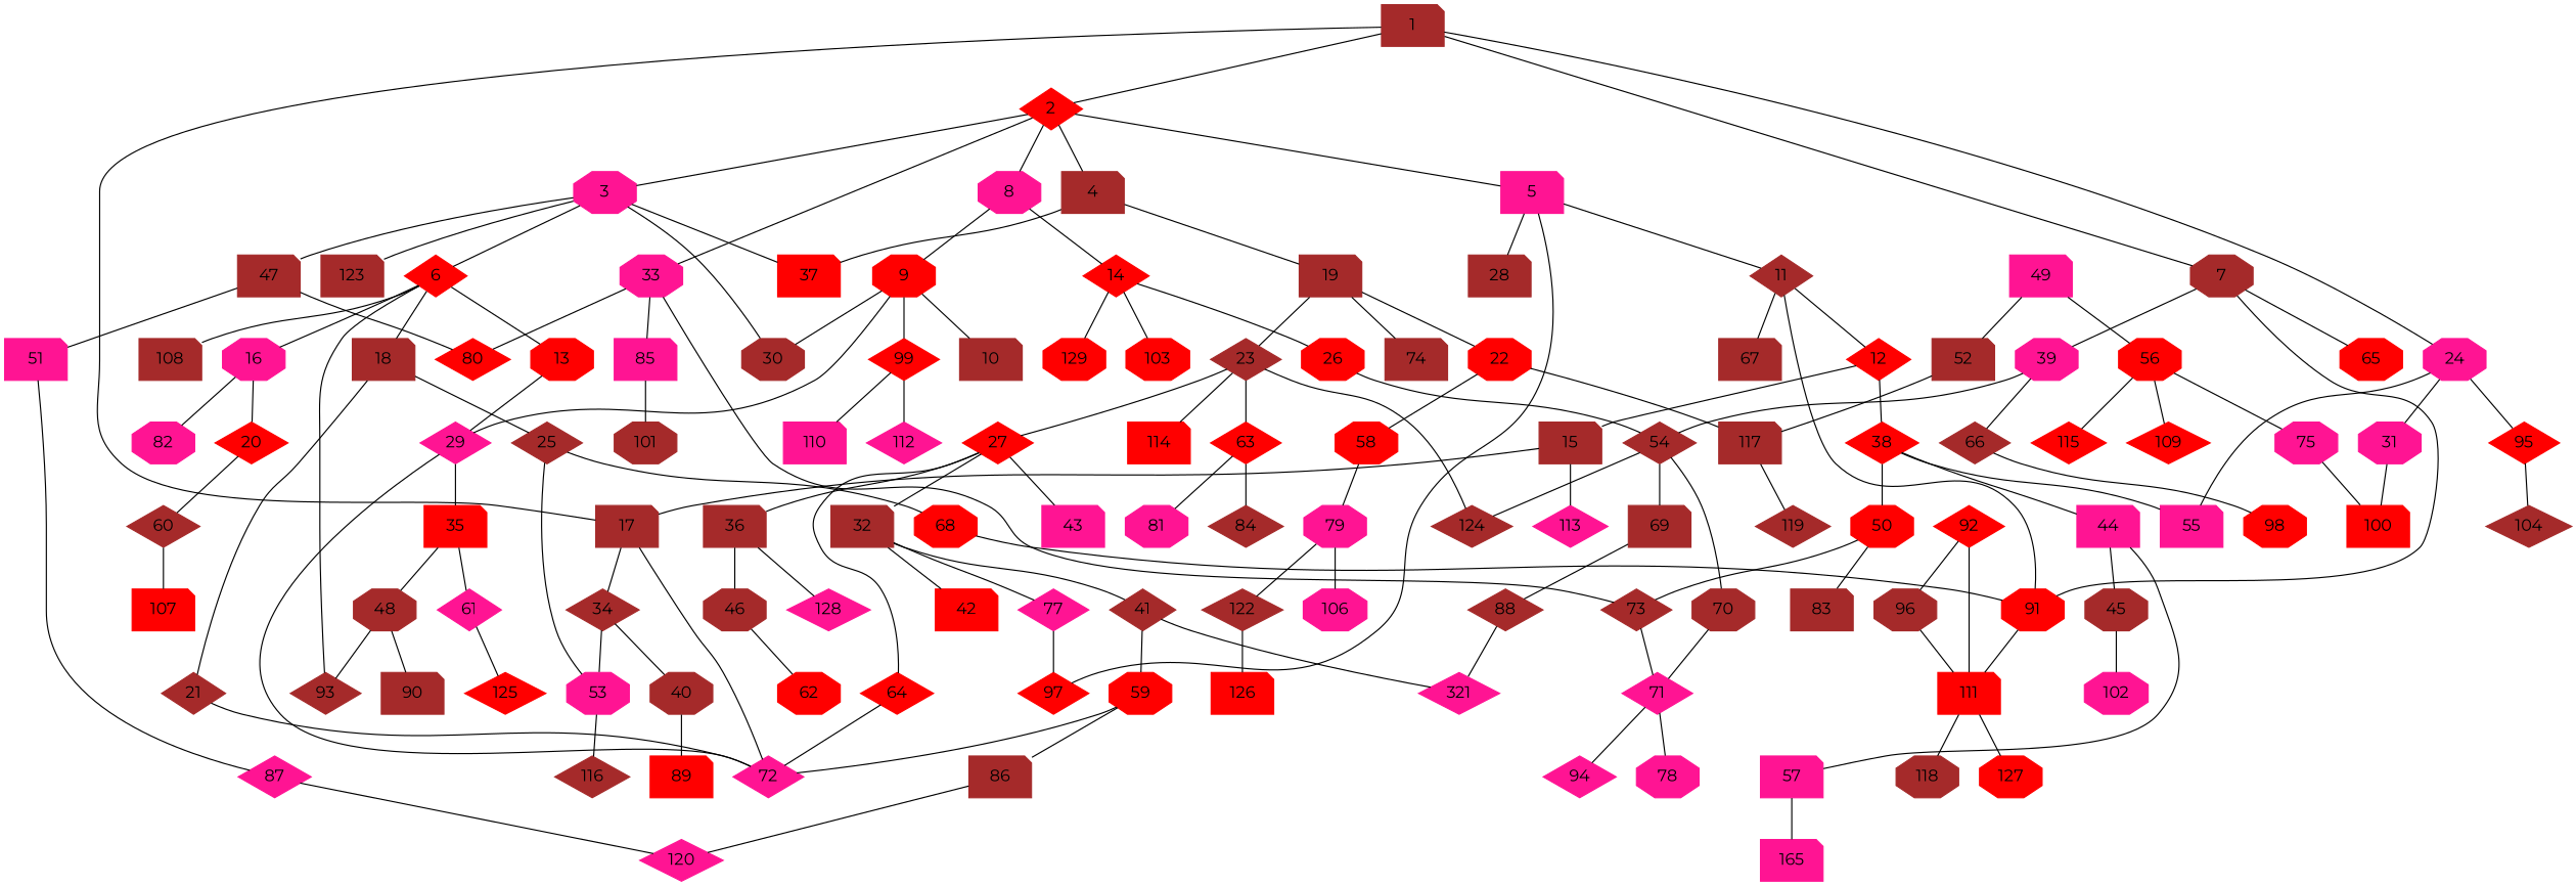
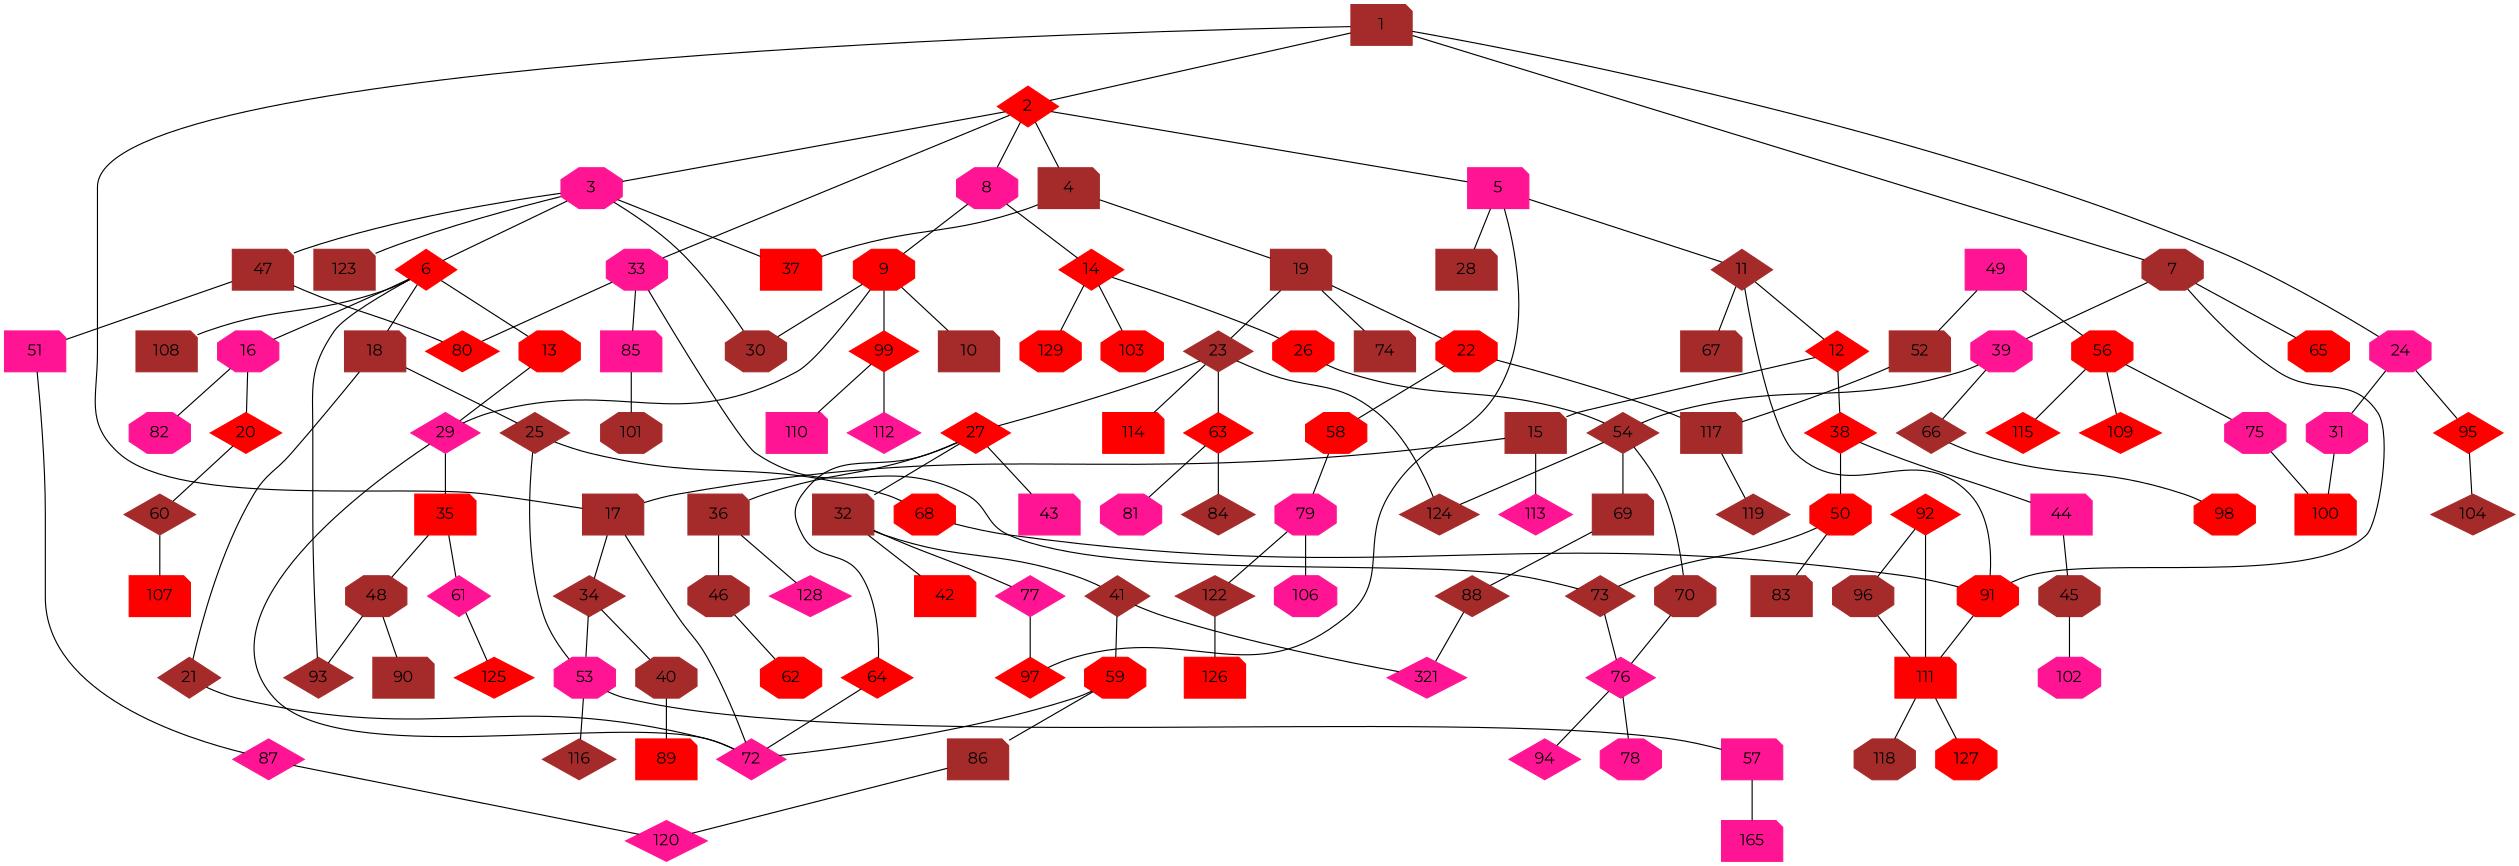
  graph {
    fontname=Montserrat
    node [color=brown fontname=Montserrat shape=diamond style=filled]
    edge [fontname=Montserrat]
    1 [shape=note]
    2 [color=red]
    7 [shape=octagon]
    17 [shape=note]
    24 [color=deeppink shape=octagon]
    3 [color=deeppink shape=octagon]
    4 [shape=note]
    5 [color=deeppink shape=note]
    8 [color=deeppink shape=octagon]
    33 [color=deeppink shape=octagon]
    39 [color=deeppink shape=octagon]
    65 [color=red shape=octagon]
    91 [color=red shape=octagon]
    34
    72 [color=deeppink]
    31 [color=deeppink shape=octagon]
-   55 [color=deeppink shape=note]
    95 [color=red]
    6 [color=red]
    30 [shape=octagon]
    37 [color=red shape=note]
    47 [shape=note]
    123 [shape=note]
    19 [shape=note]
    11
    28 [shape=note]
    97 [color=red]
    9 [color=red shape=octagon]
    14 [color=red]
    73
    80 [color=red]
    85 [color=deeppink shape=note]
    13 [color=red shape=octagon]
    16 [color=deeppink shape=octagon]
    18 [shape=note]
    93
    108 [shape=note]
    51 [color=deeppink shape=note]
    22 [color=red shape=octagon]
    23
    74 [shape=note]
    12 [color=red]
    67 [shape=note]
    29 [color=deeppink]
    20 [color=red]
    82 [color=deeppink shape=octagon]
    21
    25
    54
    66
    111 [color=red shape=note]
    10 [shape=note]
    99 [color=red]
    26 [color=red shape=octagon]
    103 [color=red shape=octagon]
    129 [color=red shape=octagon]
    35 [color=red shape=note]
    110 [color=deeppink shape=note]
    112 [color=deeppink]
    15 [shape=note]
    38 [color=red]
    113 [color=deeppink]
    44 [color=deeppink shape=note]
    50 [color=red shape=octagon]
    60
    53 [color=deeppink shape=octagon]
    40 [shape=octagon]
    68 [color=red shape=octagon]
    58 [color=red shape=octagon]
    117 [shape=note]
    27 [color=red]
    63 [color=red]
    114 [color=red shape=note]
    124
    107 [color=red shape=note]
    79 [color=deeppink shape=octagon]
    119
    32 [shape=note]
    36 [shape=note]
    43 [color=deeppink shape=note]
    64 [color=red]
    81 [color=deeppink shape=octagon]
    84
    100 [color=red shape=note]
    104
    57 [color=deeppink shape=note]
    116
    69 [shape=note]
    70 [shape=octagon]
    41
    42 [color=red shape=note]
    77 [color=deeppink]
    46 [shape=octagon]
    128 [color=deeppink]
    48 [shape=octagon]
    61 [color=deeppink]
    49 [color=deeppink shape=note]
    52 [shape=note]
    56 [color=red shape=octagon]
    59 [color=red shape=octagon]
    n101 [color=deeppink label=321]
-   76 [color=deeppink label=71]
+   76 [color=deeppink]
    101 [shape=octagon]
    89 [color=red shape=note]
    90 [shape=note]
    125 [color=red]
    62 [color=red shape=octagon]
    45 [shape=octagon]
    83 [shape=note]
    98 [color=red shape=octagon]
    86 [shape=note]
    102 [color=deeppink shape=octagon]
    87 [color=deeppink]
    75 [color=deeppink shape=octagon]
    109 [color=red]
    115 [color=red]
    120 [color=deeppink]
    n118 [color=deeppink label=165 shape=note]
    88
    106 [color=deeppink shape=octagon]
    122
    78 [color=deeppink shape=octagon]
    94 [color=deeppink]
    92 [color=red]
    96 [shape=octagon]
    126 [color=red shape=note]
    118 [shape=octagon]
    127 [color=red shape=octagon]
    1 -- 2
    1 -- 7
    1 -- 17
    1 -- 24
    2 -- 3
    2 -- 4
    2 -- 5
    2 -- 8
    2 -- 33
    7 -- 39
    7 -- 65
    7 -- 91
    17 -- 34
    17 -- 72
    24 -- 31
-   24 -- 55
    24 -- 95
    3 -- 6
    3 -- 30
    3 -- 37
    3 -- 47
    3 -- 123
    4 -- 37
    4 -- 19
    5 -- 11
    5 -- 28
    5 -- 97
    8 -- 9
    8 -- 14
    33 -- 73
    33 -- 80
    33 -- 85
    39 -- 54
    39 -- 66
    91 -- 111
    34 -- 53
    34 -- 40
    31 -- 100
    95 -- 104
    6 -- 13
    6 -- 16
    6 -- 18
    6 -- 93
    6 -- 108
    47 -- 80
    47 -- 51
    19 -- 22
    19 -- 23
    19 -- 74
    11 -- 91
    11 -- 12
    11 -- 67
    9 -- 30
    9 -- 29
    9 -- 10
    9 -- 99
    14 -- 26
    14 -- 103
    14 -- 129
    73 -- 76
    85 -- 101
    13 -- 29
    16 -- 20
    16 -- 82
    18 -- 21
    18 -- 25
    51 -- 87
    22 -- 58
    22 -- 117
    23 -- 27
    23 -- 63
    23 -- 114
    23 -- 124
    12 -- 15
    12 -- 38
    29 -- 72
    29 -- 35
    20 -- 60
    21 -- 72
    25 -- 53
    25 -- 68
    54 -- 124
    54 -- 69
    54 -- 70
    66 -- 98
    111 -- 118
    111 -- 127
    99 -- 110
    99 -- 112
    26 -- 54
    35 -- 48
    35 -- 61
    15 -- 17
    15 -- 113
-   38 -- 55
    38 -- 44
    38 -- 50
    44 -- 45
    50 -- 73
    50 -- 83
    60 -- 107
-   44 -- 57
+   53 -- 57
    53 -- 116
    40 -- 89
    68 -- 91
    58 -- 79
    117 -- 119
    27 -- 32
    27 -- 36
    27 -- 43
    27 -- 64
    63 -- 81
    63 -- 84
    79 -- 106
    79 -- 122
    32 -- 41
    32 -- 42
    32 -- 77
    36 -- 46
    36 -- 128
    64 -- 72
    57 -- n118
    69 -- 88
    70 -- 76
    41 -- 59
    41 -- n101
    77 -- 97
    46 -- 62
    48 -- 93
    48 -- 90
    61 -- 125
    49 -- 52
    49 -- 56
    52 -- 117
    56 -- 75
    56 -- 109
    56 -- 115
    59 -- 72
    59 -- 86
    76 -- 78
    76 -- 94
    45 -- 102
    86 -- 120
    87 -- 120
    75 -- 100
    88 -- n101
    122 -- 126
    92 -- 111
    92 -- 96
    96 -- 111
  }
